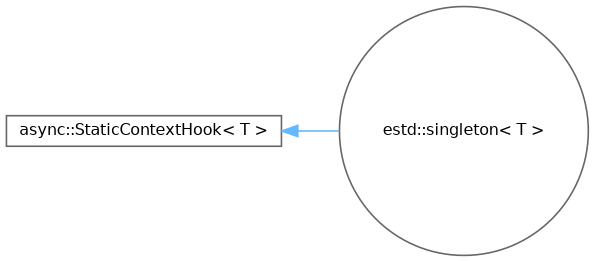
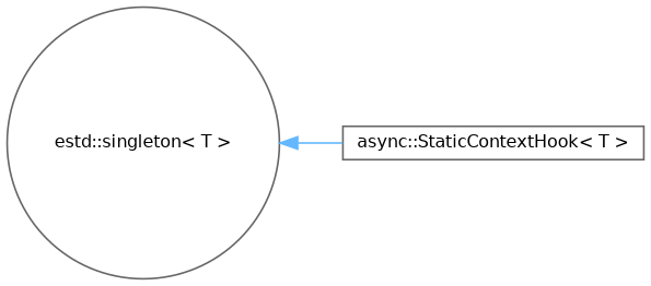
  digraph {
    rankdir=LR
    node [color=grey40 fillcolor=white fontname=Helvetica fontsize=10 style=filled]
    n1 [height=0.2 label="estd::singleton\< T \>" shape=circle width=0.4]
    n2 [height=0.2 label="async::StaticContextHook\< T \>" shape=box width=0.4]
-   n2 -> n1 [color=steelblue1 dir=back fontname=Helvetica fontsize=10 labelfontname=Helvetica labelfontsize=10 style=solid]
+   n1 -> n2 [color=steelblue1 dir=back fontname=Helvetica fontsize=10 labelfontname=Helvetica labelfontsize=10 style=solid]
  }
